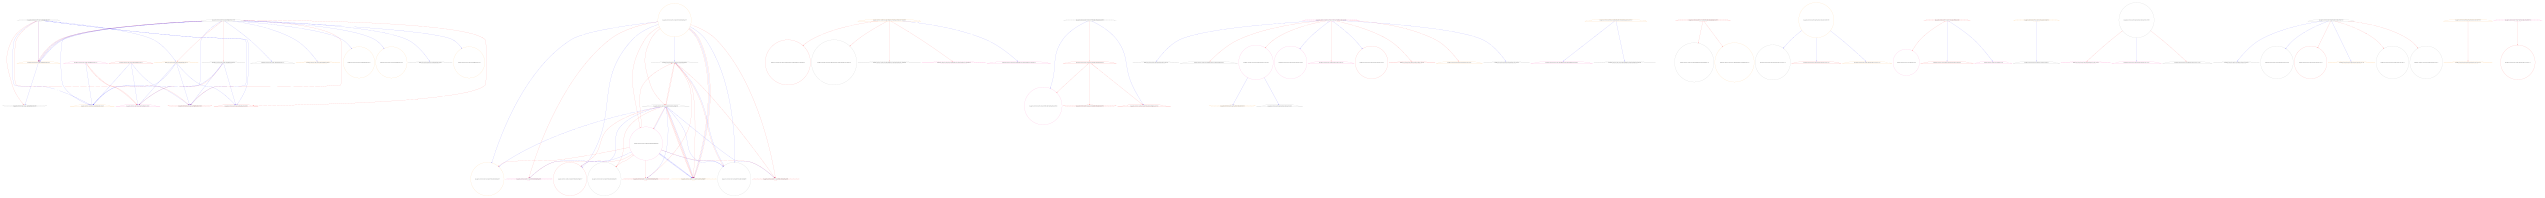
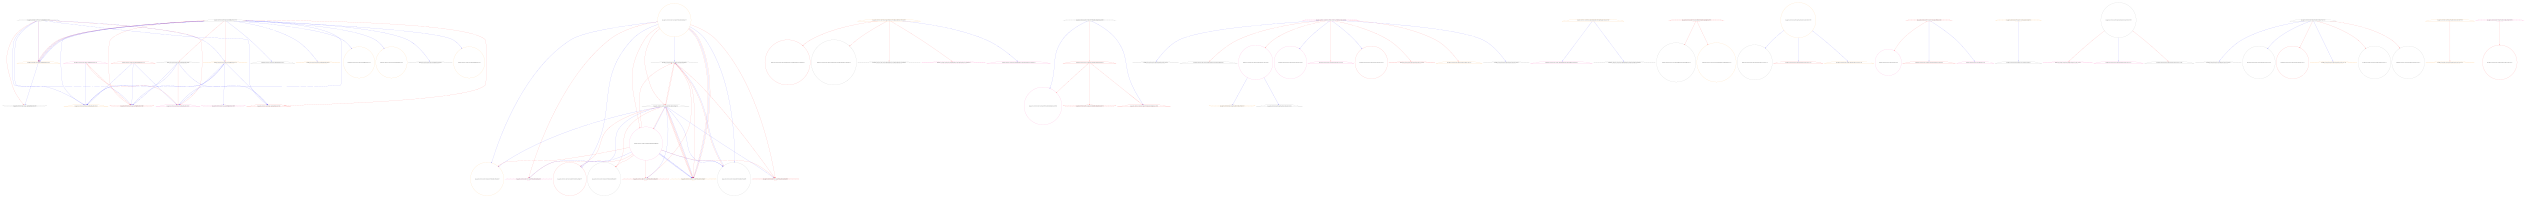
  digraph {
    fontname="Open Sans"
    node [color=gray40 fontname="Open Sans" shape=diamond]
    edge [color=blue fontname="Open Sans"]
    "org.apache.commons.math3.linear.OpenMapRealVector#401" [color=deeppink shape=trapezium]
    "org.apache.commons.math3.linear.OpenMapRealVector#74"
    "org.apache.commons.math3.linear.OpenMapRealVector#448" [color=red]
    "org.apache.commons.math3.linear.OpenMapRealVector#220" [color=darkorange shape=trapezium]
    "org.apache.commons.math3.linear.OpenMapRealVector#208"
    "org.apache.commons.math3.linear.OpenMapRealVector#179" [color=darkorange]
    "org.apache.commons.math3.linear.OpenMapRealVector#588" [color=red shape=trapezium]
    "org.apache.commons.math3.linear.OpenMapRealVector#34" [color=darkorange shape=trapezium]
+   "org.apache.commons.math3.linear.OpenMapRealVector#674" [color=deeppink]
    "org.apache.commons.math3.util.OpenIntToDoubleHashMap#117" [color=darkorange shape=circle]
    "org.apache.commons.math3.util.OpenIntToDoubleHashMap#177" [color=red shape=circle]
    "org.apache.commons.math3.util.OpenIntToDoubleHashMap#256" [color=deeppink]
    "org.apache.commons.math3.util.OpenIntToDoubleHashMap#407"
    "org.apache.commons.math3.util.OpenIntToDoubleHashMap#466" [color=red]
    "org.apache.commons.math3.util.OpenIntToDoubleHashMap#130" [shape=trapezium]
    "org.apache.commons.math3.util.OpenIntToDoubleHashMap#207" [color=darkorange shape=circle]
    "org.apache.commons.math3.util.OpenIntToDoubleHashMap#37" [color=darkorange]
    "org.apache.commons.math3.util.OpenIntToDoubleHashMap#391" [shape=circle]
    "org.apache.commons.math3.util.OpenIntToDoubleHashMap#434" [color=deeppink shape=circle]
    "org.apache.commons.math3.util.OpenIntToDoubleHashMap#382" [color=red]
    "org.apache.commons.math3.util.OpenIntToDoubleHashMap#351" [shape=circle]
    "org.apache.commons.math3.linear.OpenMapRealVector#133" [shape=trapezium]
    "org.apache.commons.math3.linear.OpenMapRealVector#86"
    "org.apache.commons.math3.linear.OpenMapRealVector#267" [shape=trapezium]
    "org.apache.commons.math3.linear.OpenMapRealVector#623" [color=darkorange]
    "org.apache.commons.math3.linear.OpenMapRealVector#535" [color=darkorange shape=circle]
    "org.apache.commons.math3.linear.OpenMapRealVector#553" [color=darkorange shape=circle]
    "org.apache.commons.math3.linear.OpenMapRealVector#691"
    "org.apache.commons.math3.linear.OpenMapRealVector#413" [color=darkorange shape=circle]
    "org.apache.commons.math3.linear.OpenMapRealVector#162" [color=deeppink shape=trapezium]
    "org.apache.commons.math3.linear.SparseRealVectorTest$SparseRealVectorTestImpl#41" [color=darkorange shape=trapezium]
    "org.apache.commons.math3.linear.SparseRealVectorTest$SparseRealVectorTestImpl#200" [color=red shape=circle]
    "org.apache.commons.math3.linear.SparseRealVectorTest$SparseRealVectorTestImpl#195" [shape=circle]
    "org.apache.commons.math3.linear.SparseRealVectorTest$SparseRealVectorTestImpl#66"
    "org.apache.commons.math3.linear.SparseRealVectorTest$SparseRealVectorTestImpl#220" [color=deeppink]
    "org.apache.commons.math3.linear.SparseRealVectorTest$SparseRealVectorTestImpl#102" [color=deeppink shape=trapezium]
    "org.apache.commons.math3.linear.OpenMapRealVector#190" [color=red shape=trapezium]
    "org.apache.commons.math3.util.OpenIntToDoubleHashMap$Iterator#560" [color=red shape=trapezium]
    "org.apache.commons.math3.util.OpenIntToDoubleHashMap$Iterator#495"
    "org.apache.commons.math3.util.OpenIntToDoubleHashMap$Iterator#526" [color=deeppink shape=circle]
    "org.apache.commons.math3.util.OpenIntToDoubleHashMap$Iterator#543" [color=red shape=trapezium]
    "org.apache.commons.math3.util.OpenIntToDoubleHashMap$Iterator#515" [color=red]
    "org.apache.commons.math3.linear.RealVectorAbstractTest$BinaryOperation#62" [color=deeppink]
    "org.apache.commons.math3.linear.RealVectorAbstractTest#550"
    "org.apache.commons.math3.linear.RealVectorAbstractTest$BinaryOperation#61" [shape=trapezium]
    "org.apache.commons.math3.linear.RealVectorAbstractTest$13#482" [color=deeppink shape=circle]
    "org.apache.commons.math3.linear.RealVectorAbstractTest#600" [color=deeppink shape=circle]
    "org.apache.commons.math3.linear.RealVectorAbstractTest#585" [color=deeppink shape=trapezium]
    "org.apache.commons.math3.linear.RealVectorAbstractTest#560" [color=red shape=circle]
    "org.apache.commons.math3.linear.RealVectorAbstractTest#565" [color=red]
    "org.apache.commons.math3.linear.RealVectorAbstractTest#595" [color=darkorange shape=trapezium]
    "org.apache.commons.math3.linear.RealVectorAbstractTest#580"
    "org.apache.commons.math3.linear.RealVectorAbstractTest#414" [color=darkorange]
    "org.apache.commons.math3.linear.RealVectorAbstractTest#524" [shape=trapezium]
    "org.apache.commons.math3.linear.OpenMapRealVector$OpenMapSparseIterator#812" [color=darkorange shape=trapezium]
    "org.apache.commons.math3.linear.OpenMapRealVector$OpenMapSparseIterator#819" [color=deeppink shape=trapezium]
    "org.apache.commons.math3.linear.OpenMapRealVector$OpenMapSparseIterator#805"
    "org.apache.commons.math3.linear.OpenMapRealVector$OpenMapEntry#776" [color=red]
    "org.apache.commons.math3.linear.OpenMapRealVector$OpenMapEntry#795" [shape=circle]
    "org.apache.commons.math3.linear.OpenMapRealVector$OpenMapEntry#783" [color=darkorange shape=circle]
    "org.apache.commons.math3.linear.RealVectorAbstractTest$10#1780" [color=darkorange shape=circle]
    "org.apache.commons.math3.linear.RealVectorAbstractTest$10#1792" [shape=circle]
    "org.apache.commons.math3.linear.RealVectorAbstractTest$10#1784" [color=red shape=trapezium]
    "org.apache.commons.math3.linear.RealVectorAbstractTest$10#1799" [color=darkorange shape=trapezium]
    "org.apache.commons.math3.exception.util.LocalizedFormats#44" [color=red]
    "org.apache.commons.math3.linear.RealVector#205" [color=deeppink shape=circle]
    "org.apache.commons.math3.exception.DimensionMismatchException#56" [color=red shape=trapezium]
    "org.apache.commons.math3.linear.RealVector#189" [color=deeppink shape=trapezium]
    "org.apache.commons.math3.exception.util.ExceptionContext#64" [color=darkorange]
    "org.apache.commons.math3.exception.util.ExceptionContext#87" [shape=trapezium]
    "org.apache.commons.math3.linear.RealVectorAbstractTest$12#1873" [shape=circle]
    "org.apache.commons.math3.linear.RealVectorAbstractTest$12#1885" [color=deeppink]
    "org.apache.commons.math3.linear.RealVectorAbstractTest$12#1877" [color=deeppink shape=trapezium]
    "org.apache.commons.math3.linear.RealVectorAbstractTest$12#1892" [shape=trapezium]
    "org.apache.commons.math3.linear.RealVectorAbstractTest#140" [shape=trapezium]
    "org.apache.commons.math3.linear.RealVectorAbstractTest#303"
    "org.apache.commons.math3.linear.RealVectorAbstractTest#282" [shape=circle]
    "org.apache.commons.math3.linear.RealVectorAbstractTest#157" [color=red shape=circle]
    "org.apache.commons.math3.linear.RealVectorAbstractTest#1106" [color=darkorange]
    "org.apache.commons.math3.linear.RealVectorAbstractTest#210" [shape=circle]
    "org.apache.commons.math3.linear.RealVectorAbstractTest#215" [shape=circle]
    "org.apache.commons.math3.linear.RealVectorAbstractTest$7#1665" [color=darkorange shape=trapezium]
    "org.apache.commons.math3.linear.RealVectorAbstractTest$7#1656" [color=darkorange]
    "org.apache.commons.math3.linear.RealVectorAbstractTest$9#1756" [color=deeppink]
    "org.apache.commons.math3.linear.RealVectorAbstractTest$9#1747" [color=red shape=circle]
    "org.apache.commons.math3.linear.OpenMapRealVector#74" -> "org.apache.commons.math3.linear.OpenMapRealVector#401" [color=red]
    "org.apache.commons.math3.linear.OpenMapRealVector#74" -> "org.apache.commons.math3.linear.OpenMapRealVector#448"
    "org.apache.commons.math3.linear.OpenMapRealVector#74" -> "org.apache.commons.math3.linear.OpenMapRealVector#220"
    "org.apache.commons.math3.linear.OpenMapRealVector#74" -> "org.apache.commons.math3.linear.OpenMapRealVector#208" [color=red]
    "org.apache.commons.math3.linear.OpenMapRealVector#74" -> "org.apache.commons.math3.linear.OpenMapRealVector#179"
    "org.apache.commons.math3.linear.OpenMapRealVector#74" -> "org.apache.commons.math3.linear.OpenMapRealVector#588"
    "org.apache.commons.math3.linear.OpenMapRealVector#74" -> "org.apache.commons.math3.linear.OpenMapRealVector#34" [color=red]
    "org.apache.commons.math3.linear.OpenMapRealVector#74" -> "org.apache.commons.math3.linear.OpenMapRealVector#34"
    "org.apache.commons.math3.linear.OpenMapRealVector#179" -> "org.apache.commons.math3.linear.OpenMapRealVector#401"
    "org.apache.commons.math3.linear.OpenMapRealVector#179" -> "org.apache.commons.math3.linear.OpenMapRealVector#448"
    "org.apache.commons.math3.linear.OpenMapRealVector#179" -> "org.apache.commons.math3.linear.OpenMapRealVector#220"
    "org.apache.commons.math3.linear.OpenMapRealVector#179" -> "org.apache.commons.math3.linear.OpenMapRealVector#588"
+   "org.apache.commons.math3.linear.OpenMapRealVector#179" -> "org.apache.commons.math3.linear.OpenMapRealVector#674"
    "org.apache.commons.math3.linear.OpenMapRealVector#34" -> "org.apache.commons.math3.linear.OpenMapRealVector#208"
    "org.apache.commons.math3.util.OpenIntToDoubleHashMap#117" -> "org.apache.commons.math3.util.OpenIntToDoubleHashMap#177"
    "org.apache.commons.math3.util.OpenIntToDoubleHashMap#117" -> "org.apache.commons.math3.util.OpenIntToDoubleHashMap#256" [color=red]
    "org.apache.commons.math3.util.OpenIntToDoubleHashMap#117" -> "org.apache.commons.math3.util.OpenIntToDoubleHashMap#407"
    "org.apache.commons.math3.util.OpenIntToDoubleHashMap#117" -> "org.apache.commons.math3.util.OpenIntToDoubleHashMap#466" [color=red]
    "org.apache.commons.math3.util.OpenIntToDoubleHashMap#117" -> "org.apache.commons.math3.util.OpenIntToDoubleHashMap#130" [color=red]
    "org.apache.commons.math3.util.OpenIntToDoubleHashMap#117" -> "org.apache.commons.math3.util.OpenIntToDoubleHashMap#207"
    "org.apache.commons.math3.util.OpenIntToDoubleHashMap#117" -> "org.apache.commons.math3.util.OpenIntToDoubleHashMap#37" [color=red]
    "org.apache.commons.math3.util.OpenIntToDoubleHashMap#117" -> "org.apache.commons.math3.util.OpenIntToDoubleHashMap#37"
    "org.apache.commons.math3.util.OpenIntToDoubleHashMap#117" -> "org.apache.commons.math3.util.OpenIntToDoubleHashMap#37" [color=red]
    "org.apache.commons.math3.util.OpenIntToDoubleHashMap#117" -> "org.apache.commons.math3.util.OpenIntToDoubleHashMap#391"
    "org.apache.commons.math3.util.OpenIntToDoubleHashMap#117" -> "org.apache.commons.math3.util.OpenIntToDoubleHashMap#434" [color=red]
    "org.apache.commons.math3.util.OpenIntToDoubleHashMap#407" -> "org.apache.commons.math3.util.OpenIntToDoubleHashMap#466" [color=red]
    "org.apache.commons.math3.util.OpenIntToDoubleHashMap#407" -> "org.apache.commons.math3.util.OpenIntToDoubleHashMap#130" [color=red]
    "org.apache.commons.math3.util.OpenIntToDoubleHashMap#407" -> "org.apache.commons.math3.util.OpenIntToDoubleHashMap#37" [color=red]
    "org.apache.commons.math3.util.OpenIntToDoubleHashMap#407" -> "org.apache.commons.math3.util.OpenIntToDoubleHashMap#391" [color=red]
    "org.apache.commons.math3.util.OpenIntToDoubleHashMap#407" -> "org.apache.commons.math3.util.OpenIntToDoubleHashMap#382" [color=red]
    "org.apache.commons.math3.util.OpenIntToDoubleHashMap#130" -> "org.apache.commons.math3.util.OpenIntToDoubleHashMap#177"
    "org.apache.commons.math3.util.OpenIntToDoubleHashMap#130" -> "org.apache.commons.math3.util.OpenIntToDoubleHashMap#256" [color=red]
    "org.apache.commons.math3.util.OpenIntToDoubleHashMap#130" -> "org.apache.commons.math3.util.OpenIntToDoubleHashMap#407" [color=red]
    "org.apache.commons.math3.util.OpenIntToDoubleHashMap#130" -> "org.apache.commons.math3.util.OpenIntToDoubleHashMap#466"
    "org.apache.commons.math3.util.OpenIntToDoubleHashMap#130" -> "org.apache.commons.math3.util.OpenIntToDoubleHashMap#207"
    "org.apache.commons.math3.util.OpenIntToDoubleHashMap#130" -> "org.apache.commons.math3.util.OpenIntToDoubleHashMap#37" [color=red]
    "org.apache.commons.math3.util.OpenIntToDoubleHashMap#130" -> "org.apache.commons.math3.util.OpenIntToDoubleHashMap#37" [color=red]
    "org.apache.commons.math3.util.OpenIntToDoubleHashMap#130" -> "org.apache.commons.math3.util.OpenIntToDoubleHashMap#37" [color=red]
    "org.apache.commons.math3.util.OpenIntToDoubleHashMap#130" -> "org.apache.commons.math3.util.OpenIntToDoubleHashMap#37"
    "org.apache.commons.math3.util.OpenIntToDoubleHashMap#130" -> "org.apache.commons.math3.util.OpenIntToDoubleHashMap#391"
    "org.apache.commons.math3.util.OpenIntToDoubleHashMap#130" -> "org.apache.commons.math3.util.OpenIntToDoubleHashMap#434" [color=red]
    "org.apache.commons.math3.util.OpenIntToDoubleHashMap#130" -> "org.apache.commons.math3.util.OpenIntToDoubleHashMap#382"
    "org.apache.commons.math3.util.OpenIntToDoubleHashMap#130" -> "org.apache.commons.math3.util.OpenIntToDoubleHashMap#351" [color=red]
    "org.apache.commons.math3.util.OpenIntToDoubleHashMap#391" -> "org.apache.commons.math3.util.OpenIntToDoubleHashMap#407"
    "org.apache.commons.math3.util.OpenIntToDoubleHashMap#434" -> "org.apache.commons.math3.util.OpenIntToDoubleHashMap#177" [color=red]
    "org.apache.commons.math3.util.OpenIntToDoubleHashMap#434" -> "org.apache.commons.math3.util.OpenIntToDoubleHashMap#256"
    "org.apache.commons.math3.util.OpenIntToDoubleHashMap#434" -> "org.apache.commons.math3.util.OpenIntToDoubleHashMap#407" [color=red]
    "org.apache.commons.math3.util.OpenIntToDoubleHashMap#434" -> "org.apache.commons.math3.util.OpenIntToDoubleHashMap#466" [color=red]
    "org.apache.commons.math3.util.OpenIntToDoubleHashMap#434" -> "org.apache.commons.math3.util.OpenIntToDoubleHashMap#130"
    "org.apache.commons.math3.util.OpenIntToDoubleHashMap#434" -> "org.apache.commons.math3.util.OpenIntToDoubleHashMap#207" [color=red]
    "org.apache.commons.math3.util.OpenIntToDoubleHashMap#434" -> "org.apache.commons.math3.util.OpenIntToDoubleHashMap#37"
    "org.apache.commons.math3.util.OpenIntToDoubleHashMap#434" -> "org.apache.commons.math3.util.OpenIntToDoubleHashMap#37"
    "org.apache.commons.math3.util.OpenIntToDoubleHashMap#434" -> "org.apache.commons.math3.util.OpenIntToDoubleHashMap#37"
    "org.apache.commons.math3.util.OpenIntToDoubleHashMap#434" -> "org.apache.commons.math3.util.OpenIntToDoubleHashMap#391"
    "org.apache.commons.math3.util.OpenIntToDoubleHashMap#434" -> "org.apache.commons.math3.util.OpenIntToDoubleHashMap#382" [color=red]
    "org.apache.commons.math3.util.OpenIntToDoubleHashMap#434" -> "org.apache.commons.math3.util.OpenIntToDoubleHashMap#351" [color=red]
    "org.apache.commons.math3.linear.OpenMapRealVector#133" -> "org.apache.commons.math3.linear.OpenMapRealVector#401"
    "org.apache.commons.math3.linear.OpenMapRealVector#133" -> "org.apache.commons.math3.linear.OpenMapRealVector#448" [color=red]
    "org.apache.commons.math3.linear.OpenMapRealVector#133" -> "org.apache.commons.math3.linear.OpenMapRealVector#220"
    "org.apache.commons.math3.linear.OpenMapRealVector#133" -> "org.apache.commons.math3.linear.OpenMapRealVector#179" [color=red]
    "org.apache.commons.math3.linear.OpenMapRealVector#133" -> "org.apache.commons.math3.linear.OpenMapRealVector#588" [color=red]
    "org.apache.commons.math3.linear.OpenMapRealVector#133" -> "org.apache.commons.math3.linear.OpenMapRealVector#34" [color=red]
    "org.apache.commons.math3.linear.OpenMapRealVector#133" -> "org.apache.commons.math3.linear.OpenMapRealVector#34"
    "org.apache.commons.math3.linear.OpenMapRealVector#133" -> "org.apache.commons.math3.linear.OpenMapRealVector#34" [color=red]
    "org.apache.commons.math3.linear.OpenMapRealVector#133" -> "org.apache.commons.math3.linear.OpenMapRealVector#34"
    "org.apache.commons.math3.linear.OpenMapRealVector#133" -> "org.apache.commons.math3.linear.OpenMapRealVector#34"
    "org.apache.commons.math3.linear.OpenMapRealVector#133" -> "org.apache.commons.math3.linear.OpenMapRealVector#86" [color=red]
    "org.apache.commons.math3.linear.OpenMapRealVector#133" -> "org.apache.commons.math3.linear.OpenMapRealVector#267"
    "org.apache.commons.math3.linear.OpenMapRealVector#133" -> "org.apache.commons.math3.linear.OpenMapRealVector#623"
    "org.apache.commons.math3.linear.OpenMapRealVector#133" -> "org.apache.commons.math3.linear.OpenMapRealVector#535"
    "org.apache.commons.math3.linear.OpenMapRealVector#133" -> "org.apache.commons.math3.linear.OpenMapRealVector#553"
    "org.apache.commons.math3.linear.OpenMapRealVector#133" -> "org.apache.commons.math3.linear.OpenMapRealVector#691"
    "org.apache.commons.math3.linear.OpenMapRealVector#133" -> "org.apache.commons.math3.linear.OpenMapRealVector#413"
    "org.apache.commons.math3.linear.OpenMapRealVector#86" -> "org.apache.commons.math3.linear.OpenMapRealVector#401" [color=red]
    "org.apache.commons.math3.linear.OpenMapRealVector#86" -> "org.apache.commons.math3.linear.OpenMapRealVector#448"
    "org.apache.commons.math3.linear.OpenMapRealVector#86" -> "org.apache.commons.math3.linear.OpenMapRealVector#220"
    "org.apache.commons.math3.linear.OpenMapRealVector#86" -> "org.apache.commons.math3.linear.OpenMapRealVector#588"
    "org.apache.commons.math3.linear.OpenMapRealVector#162" -> "org.apache.commons.math3.linear.OpenMapRealVector#401" [color=red]
    "org.apache.commons.math3.linear.OpenMapRealVector#162" -> "org.apache.commons.math3.linear.OpenMapRealVector#448" [color=red]
    "org.apache.commons.math3.linear.OpenMapRealVector#162" -> "org.apache.commons.math3.linear.OpenMapRealVector#220"
    "org.apache.commons.math3.linear.SparseRealVectorTest$SparseRealVectorTestImpl#41" -> "org.apache.commons.math3.linear.SparseRealVectorTest$SparseRealVectorTestImpl#200" [color=red]
    "org.apache.commons.math3.linear.SparseRealVectorTest$SparseRealVectorTestImpl#41" -> "org.apache.commons.math3.linear.SparseRealVectorTest$SparseRealVectorTestImpl#195" [color=red]
    "org.apache.commons.math3.linear.SparseRealVectorTest$SparseRealVectorTestImpl#41" -> "org.apache.commons.math3.linear.SparseRealVectorTest$SparseRealVectorTestImpl#66" [color=red]
    "org.apache.commons.math3.linear.SparseRealVectorTest$SparseRealVectorTestImpl#41" -> "org.apache.commons.math3.linear.SparseRealVectorTest$SparseRealVectorTestImpl#220" [color=red]
    "org.apache.commons.math3.linear.SparseRealVectorTest$SparseRealVectorTestImpl#41" -> "org.apache.commons.math3.linear.SparseRealVectorTest$SparseRealVectorTestImpl#102"
    "org.apache.commons.math3.linear.OpenMapRealVector#190" -> "org.apache.commons.math3.linear.OpenMapRealVector#401"
    "org.apache.commons.math3.linear.OpenMapRealVector#190" -> "org.apache.commons.math3.linear.OpenMapRealVector#448"
    "org.apache.commons.math3.linear.OpenMapRealVector#190" -> "org.apache.commons.math3.linear.OpenMapRealVector#220"
    "org.apache.commons.math3.util.OpenIntToDoubleHashMap$Iterator#560" -> "org.apache.commons.math3.util.OpenIntToDoubleHashMap$Iterator#526" [color=red]
    "org.apache.commons.math3.util.OpenIntToDoubleHashMap$Iterator#560" -> "org.apache.commons.math3.util.OpenIntToDoubleHashMap$Iterator#543" [color=red]
    "org.apache.commons.math3.util.OpenIntToDoubleHashMap$Iterator#560" -> "org.apache.commons.math3.util.OpenIntToDoubleHashMap$Iterator#515" [color=red]
    "org.apache.commons.math3.util.OpenIntToDoubleHashMap$Iterator#495" -> "org.apache.commons.math3.util.OpenIntToDoubleHashMap$Iterator#560" [color=red]
    "org.apache.commons.math3.util.OpenIntToDoubleHashMap$Iterator#495" -> "org.apache.commons.math3.util.OpenIntToDoubleHashMap$Iterator#526"
    "org.apache.commons.math3.util.OpenIntToDoubleHashMap$Iterator#495" -> "org.apache.commons.math3.util.OpenIntToDoubleHashMap$Iterator#543"
    "org.apache.commons.math3.linear.RealVectorAbstractTest$BinaryOperation#62" -> "org.apache.commons.math3.linear.RealVectorAbstractTest#550"
    "org.apache.commons.math3.linear.RealVectorAbstractTest$BinaryOperation#62" -> "org.apache.commons.math3.linear.RealVectorAbstractTest$BinaryOperation#61" [color=red]
    "org.apache.commons.math3.linear.RealVectorAbstractTest$BinaryOperation#62" -> "org.apache.commons.math3.linear.RealVectorAbstractTest$13#482" [color=red]
    "org.apache.commons.math3.linear.RealVectorAbstractTest$BinaryOperation#62" -> "org.apache.commons.math3.linear.RealVectorAbstractTest#600"
    "org.apache.commons.math3.linear.RealVectorAbstractTest$BinaryOperation#62" -> "org.apache.commons.math3.linear.RealVectorAbstractTest#585" [color=red]
    "org.apache.commons.math3.linear.RealVectorAbstractTest$BinaryOperation#62" -> "org.apache.commons.math3.linear.RealVectorAbstractTest#560"
    "org.apache.commons.math3.linear.RealVectorAbstractTest$BinaryOperation#62" -> "org.apache.commons.math3.linear.RealVectorAbstractTest#565" [color=red]
    "org.apache.commons.math3.linear.RealVectorAbstractTest$BinaryOperation#62" -> "org.apache.commons.math3.linear.RealVectorAbstractTest#595" [color=red]
    "org.apache.commons.math3.linear.RealVectorAbstractTest$BinaryOperation#62" -> "org.apache.commons.math3.linear.RealVectorAbstractTest#580"
    "org.apache.commons.math3.linear.RealVectorAbstractTest$13#482" -> "org.apache.commons.math3.linear.RealVectorAbstractTest#414"
    "org.apache.commons.math3.linear.RealVectorAbstractTest$13#482" -> "org.apache.commons.math3.linear.RealVectorAbstractTest#524"
    "org.apache.commons.math3.linear.OpenMapRealVector$OpenMapSparseIterator#812" -> "org.apache.commons.math3.linear.OpenMapRealVector$OpenMapSparseIterator#819"
    "org.apache.commons.math3.linear.OpenMapRealVector$OpenMapSparseIterator#812" -> "org.apache.commons.math3.linear.OpenMapRealVector$OpenMapSparseIterator#805"
    "org.apache.commons.math3.linear.OpenMapRealVector$OpenMapEntry#776" -> "org.apache.commons.math3.linear.OpenMapRealVector$OpenMapEntry#795" [color=red]
    "org.apache.commons.math3.linear.OpenMapRealVector$OpenMapEntry#776" -> "org.apache.commons.math3.linear.OpenMapRealVector$OpenMapEntry#783" [color=red]
    "org.apache.commons.math3.linear.RealVectorAbstractTest$10#1780" -> "org.apache.commons.math3.linear.RealVectorAbstractTest$10#1792"
    "org.apache.commons.math3.linear.RealVectorAbstractTest$10#1780" -> "org.apache.commons.math3.linear.RealVectorAbstractTest$10#1784"
    "org.apache.commons.math3.linear.RealVectorAbstractTest$10#1780" -> "org.apache.commons.math3.linear.RealVectorAbstractTest$10#1799"
    "org.apache.commons.math3.exception.util.LocalizedFormats#44" -> "org.apache.commons.math3.linear.RealVector#205" [color=red]
    "org.apache.commons.math3.exception.util.LocalizedFormats#44" -> "org.apache.commons.math3.exception.DimensionMismatchException#56"
    "org.apache.commons.math3.exception.util.LocalizedFormats#44" -> "org.apache.commons.math3.linear.RealVector#189"
    "org.apache.commons.math3.exception.util.ExceptionContext#64" -> "org.apache.commons.math3.exception.util.ExceptionContext#87"
    "org.apache.commons.math3.linear.RealVectorAbstractTest$12#1873" -> "org.apache.commons.math3.linear.RealVectorAbstractTest$12#1885" [color=red]
    "org.apache.commons.math3.linear.RealVectorAbstractTest$12#1873" -> "org.apache.commons.math3.linear.RealVectorAbstractTest$12#1877"
    "org.apache.commons.math3.linear.RealVectorAbstractTest$12#1873" -> "org.apache.commons.math3.linear.RealVectorAbstractTest$12#1892" [color=red]
    "org.apache.commons.math3.linear.RealVectorAbstractTest#140" -> "org.apache.commons.math3.linear.RealVectorAbstractTest#303"
    "org.apache.commons.math3.linear.RealVectorAbstractTest#140" -> "org.apache.commons.math3.linear.RealVectorAbstractTest#282"
    "org.apache.commons.math3.linear.RealVectorAbstractTest#140" -> "org.apache.commons.math3.linear.RealVectorAbstractTest#157" [color=red]
    "org.apache.commons.math3.linear.RealVectorAbstractTest#140" -> "org.apache.commons.math3.linear.RealVectorAbstractTest#1106"
    "org.apache.commons.math3.linear.RealVectorAbstractTest#140" -> "org.apache.commons.math3.linear.RealVectorAbstractTest#210" [color=red]
    "org.apache.commons.math3.linear.RealVectorAbstractTest#140" -> "org.apache.commons.math3.linear.RealVectorAbstractTest#215" [color=red]
    "org.apache.commons.math3.linear.RealVectorAbstractTest$7#1665" -> "org.apache.commons.math3.linear.RealVectorAbstractTest$7#1656" [color=red]
    "org.apache.commons.math3.linear.RealVectorAbstractTest$9#1756" -> "org.apache.commons.math3.linear.RealVectorAbstractTest$9#1747" [color=red]
  }
